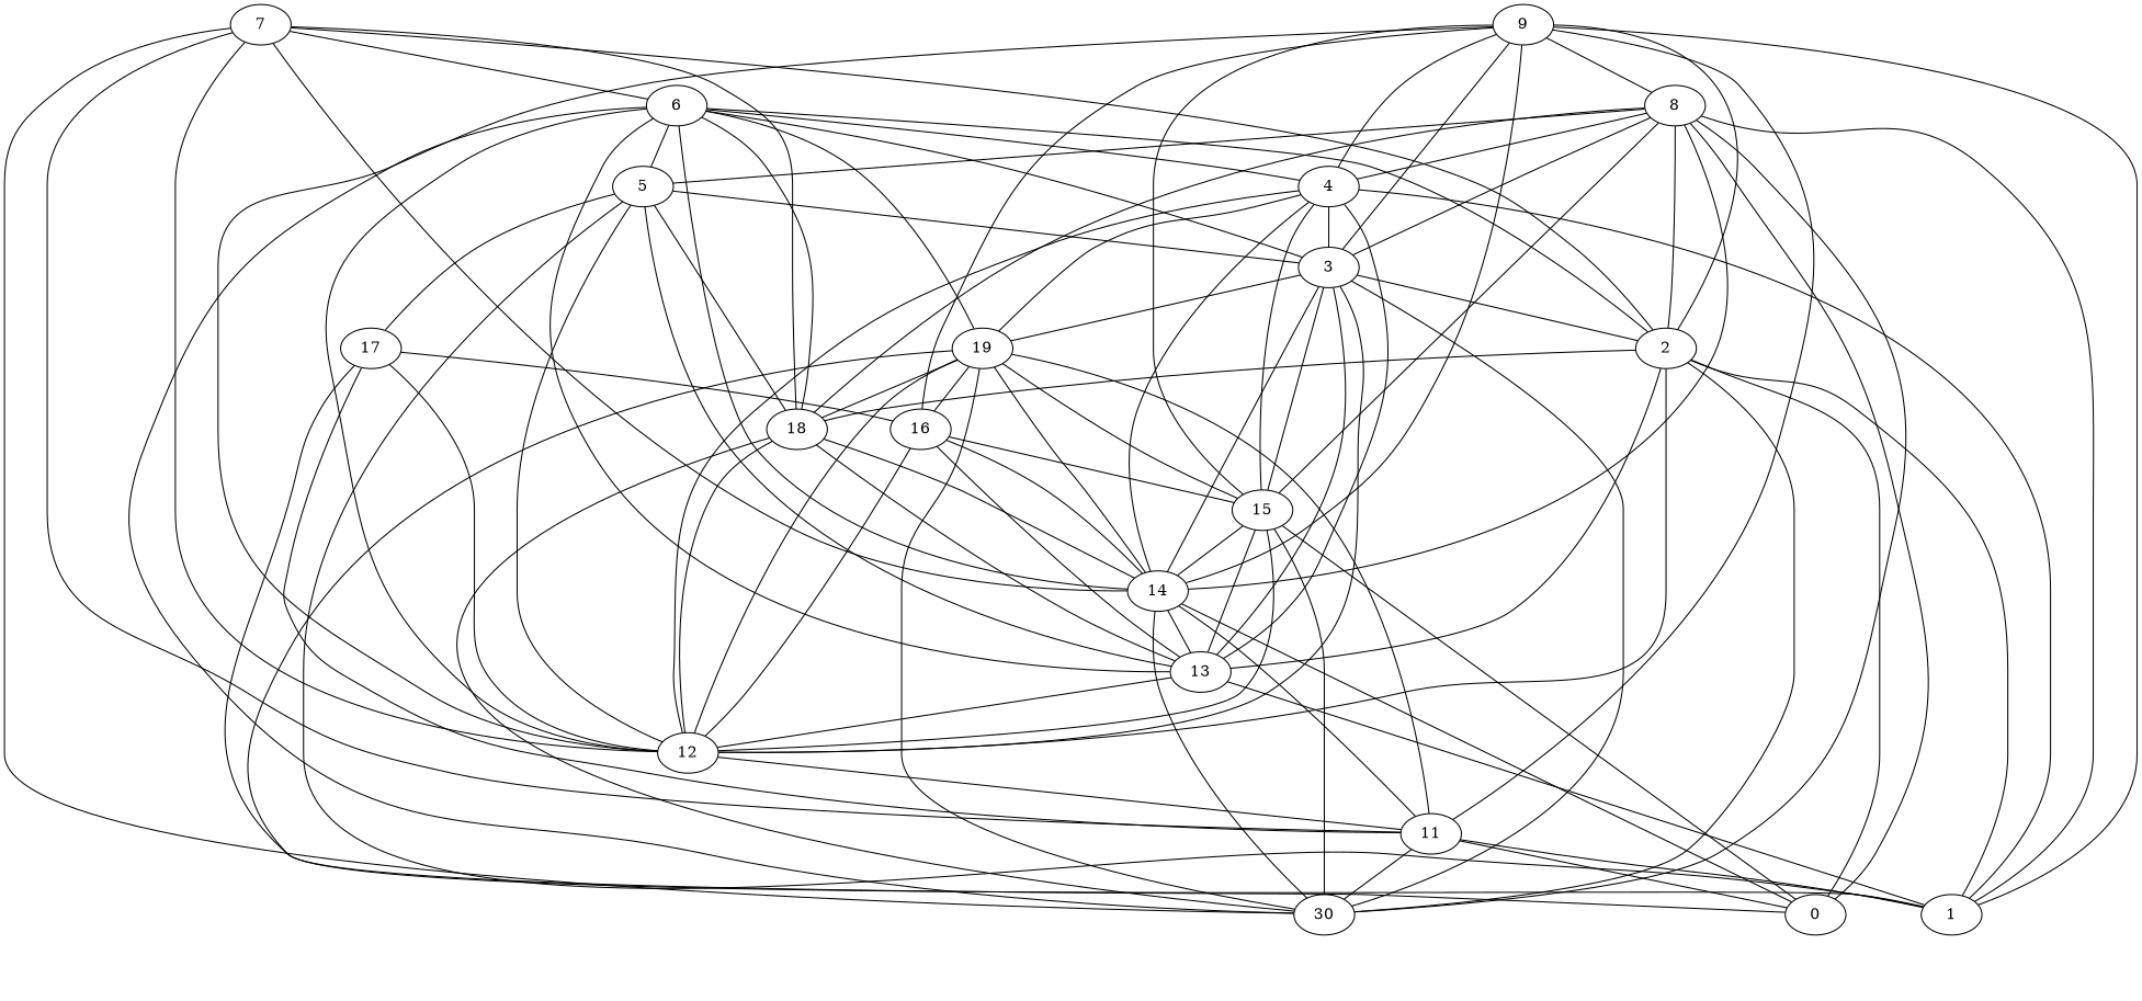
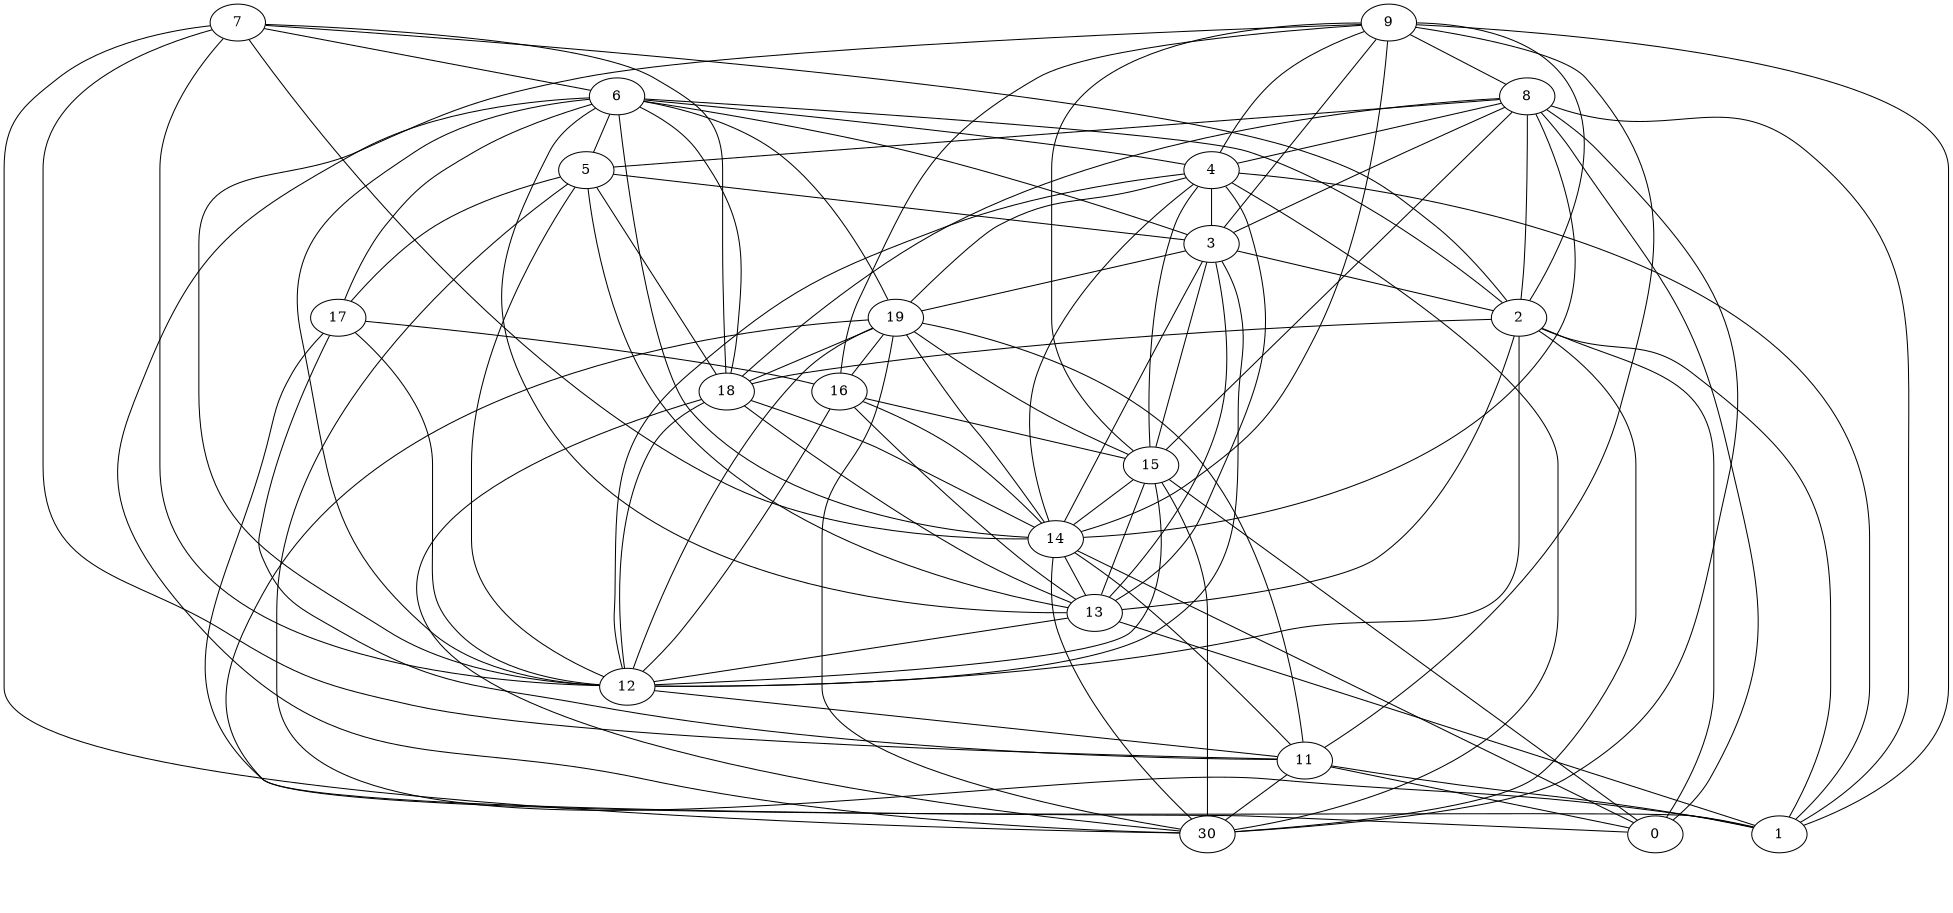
  digraph {
    edge [color=black dir=none]
    2
    0
    n3 [label=30]
    12
    13
    18
    1
    11
    16
    15
    14
    3
    19
    8
    5
    4
    17
    7
    6
    9
    subgraph sub_1 {
      2
      0
      n3
      12
      13
      18
      1
      11
      16
      15
      14
      3
      19
      8
      5
      4
      17
      7
      6
      9
    }
    2 -> 0
    2 -> n3
    2 -> 12
    2 -> 13
    2 -> 18
    2 -> 1
    12 -> 11
    13 -> 12
    13 -> 1
    18 -> n3
    18 -> 12
    18 -> 13
    18 -> 14
    11 -> 0
    11 -> n3
    11 -> 1
    16 -> 12
    16 -> 13
    16 -> 15
    16 -> 14
    15 -> 0
    15 -> n3
    15 -> 12
    15 -> 13
    15 -> 14
    14 -> 0
    14 -> n3
    14 -> 13
    14 -> 11
    3 -> 2
    3 -> 12
    3 -> 13
    3 -> 15
    3 -> 14
    3 -> 19
    19 -> 0
    19 -> n3
    19 -> 12
    19 -> 18
    19 -> 11
    19 -> 16
    19 -> 15
    19 -> 14
    8 -> 2
    8 -> 0
    8 -> n3
    8 -> 18
    8 -> 1
    8 -> 15
    8 -> 14
    8 -> 3
    8 -> 5
    8 -> 4
    5 -> 12
    5 -> 13
    5 -> 18
    5 -> 1
    5 -> 3
    5 -> 17
-   3 -> n3
+   4 -> n3
    4 -> 12
    4 -> 13
    4 -> 1
    4 -> 15
    4 -> 14
    4 -> 3
    4 -> 19
    17 -> 12
    17 -> 1
    17 -> 11
    17 -> 16
    7 -> 2
    7 -> n3
    7 -> 12
    7 -> 18
    7 -> 11
    7 -> 14
    7 -> 6
    6 -> 2
    6 -> n3
    6 -> 12
    6 -> 13
    6 -> 18
    6 -> 14
    6 -> 3
    6 -> 19
    6 -> 5
    6 -> 4
+   6 -> 17
    9 -> 2
    9 -> 12
    9 -> 1
    9 -> 11
    9 -> 16
    9 -> 15
    9 -> 14
    9 -> 3
    9 -> 8
    9 -> 4
  }
